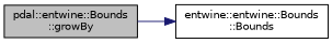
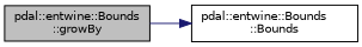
  digraph {
    rankdir=LR
    node [color=black fontname=Helvetica fontsize=10 shape=record style=filled]
    n1 [fillcolor=grey75 fontcolor=black height=0.2 label="pdal::entwine::Bounds\l::growBy" width=0.4]
-   n2 [fillcolor=white height=0.2 label="entwine::entwine::Bounds\l::Bounds" width=0.4]
+   n2 [fillcolor=white height=0.2 label="pdal::entwine::Bounds\l::Bounds" width=0.4]
    n1 -> n2 [color=midnightblue fontname=Helvetica fontsize=10 labelfontname=Helvetica labelfontsize=10 style=solid]
  }
